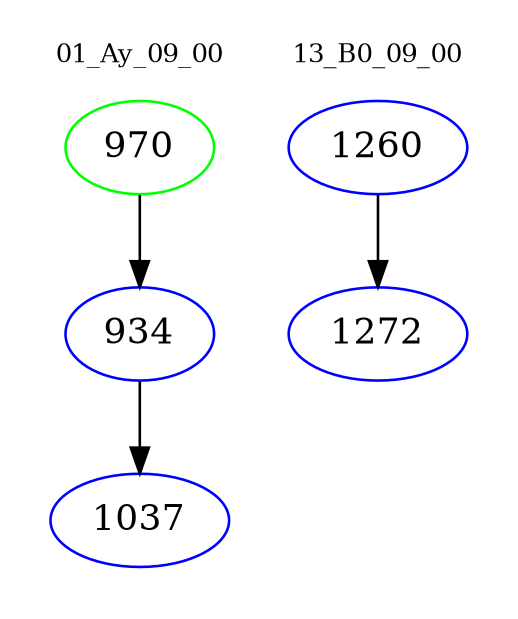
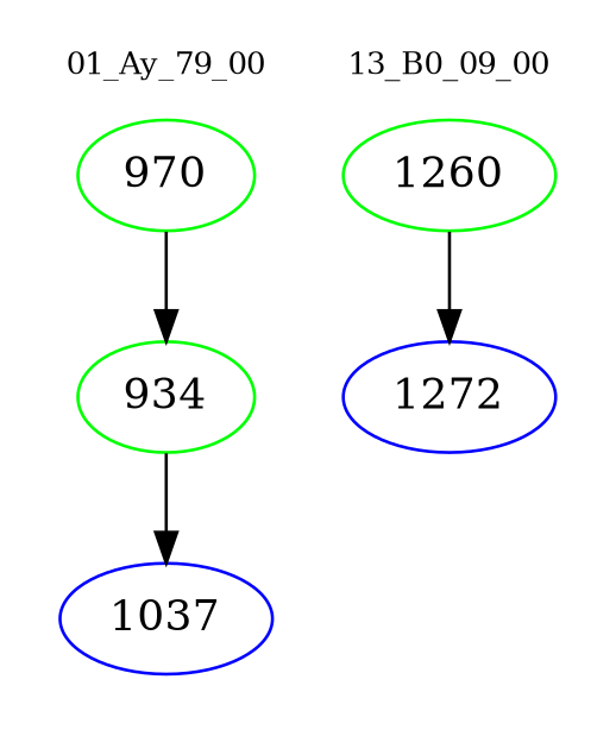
  digraph {
    fontname="DejaVu Serif"
    node [color=blue fontname="DejaVu Serif"]
    edge [color=black fontname="DejaVu Serif"]
    n1 [color=green label=970]
-   n2 [label=934]
+   n2 [color=green label=934]
    n3 [label=1037]
-   n4 [label=1260]
+   n4 [color=green label=1260]
    n5 [label=1272]
    subgraph cluster_1 {
      color=white
      fontsize=10
-     label="01_Ay_09_00"
+     label="01_Ay_79_00"
      n1
      n2
      n3
    }
    subgraph cluster_2 {
      color=white
      fontsize=10
      label="13_B0_09_00"
      n4
      n5
    }
    n1 -> n2
    n2 -> n3
    n4 -> n5
  }
